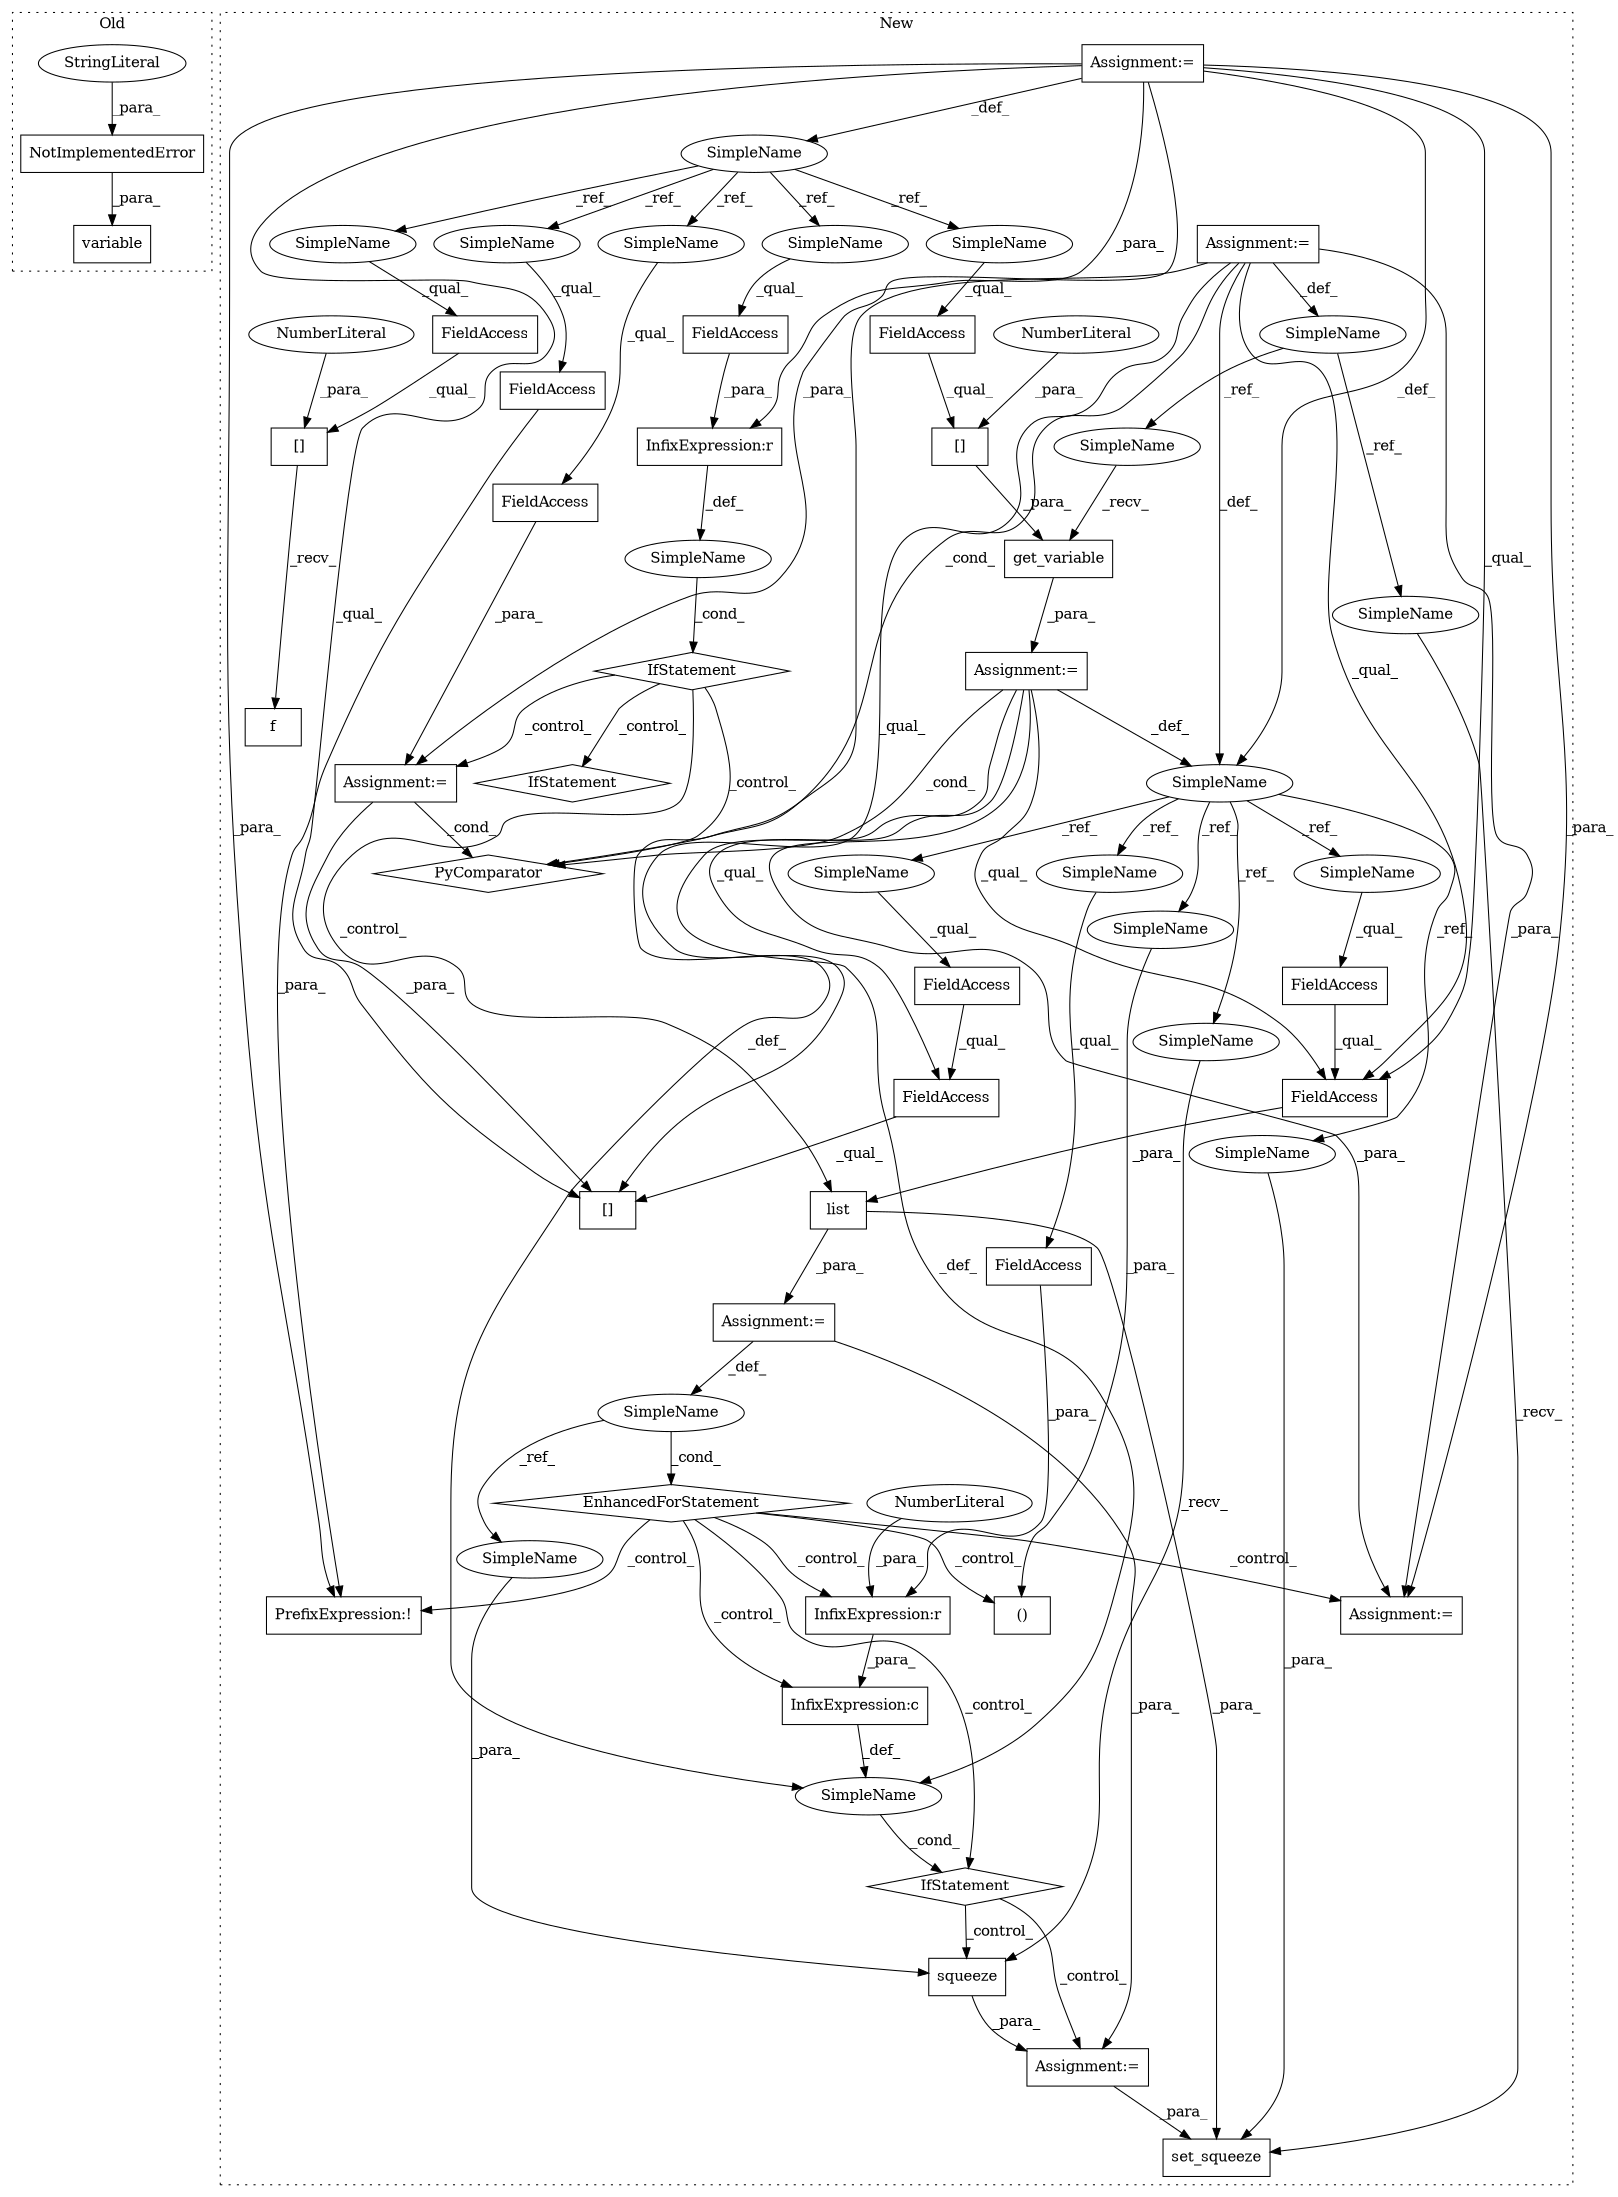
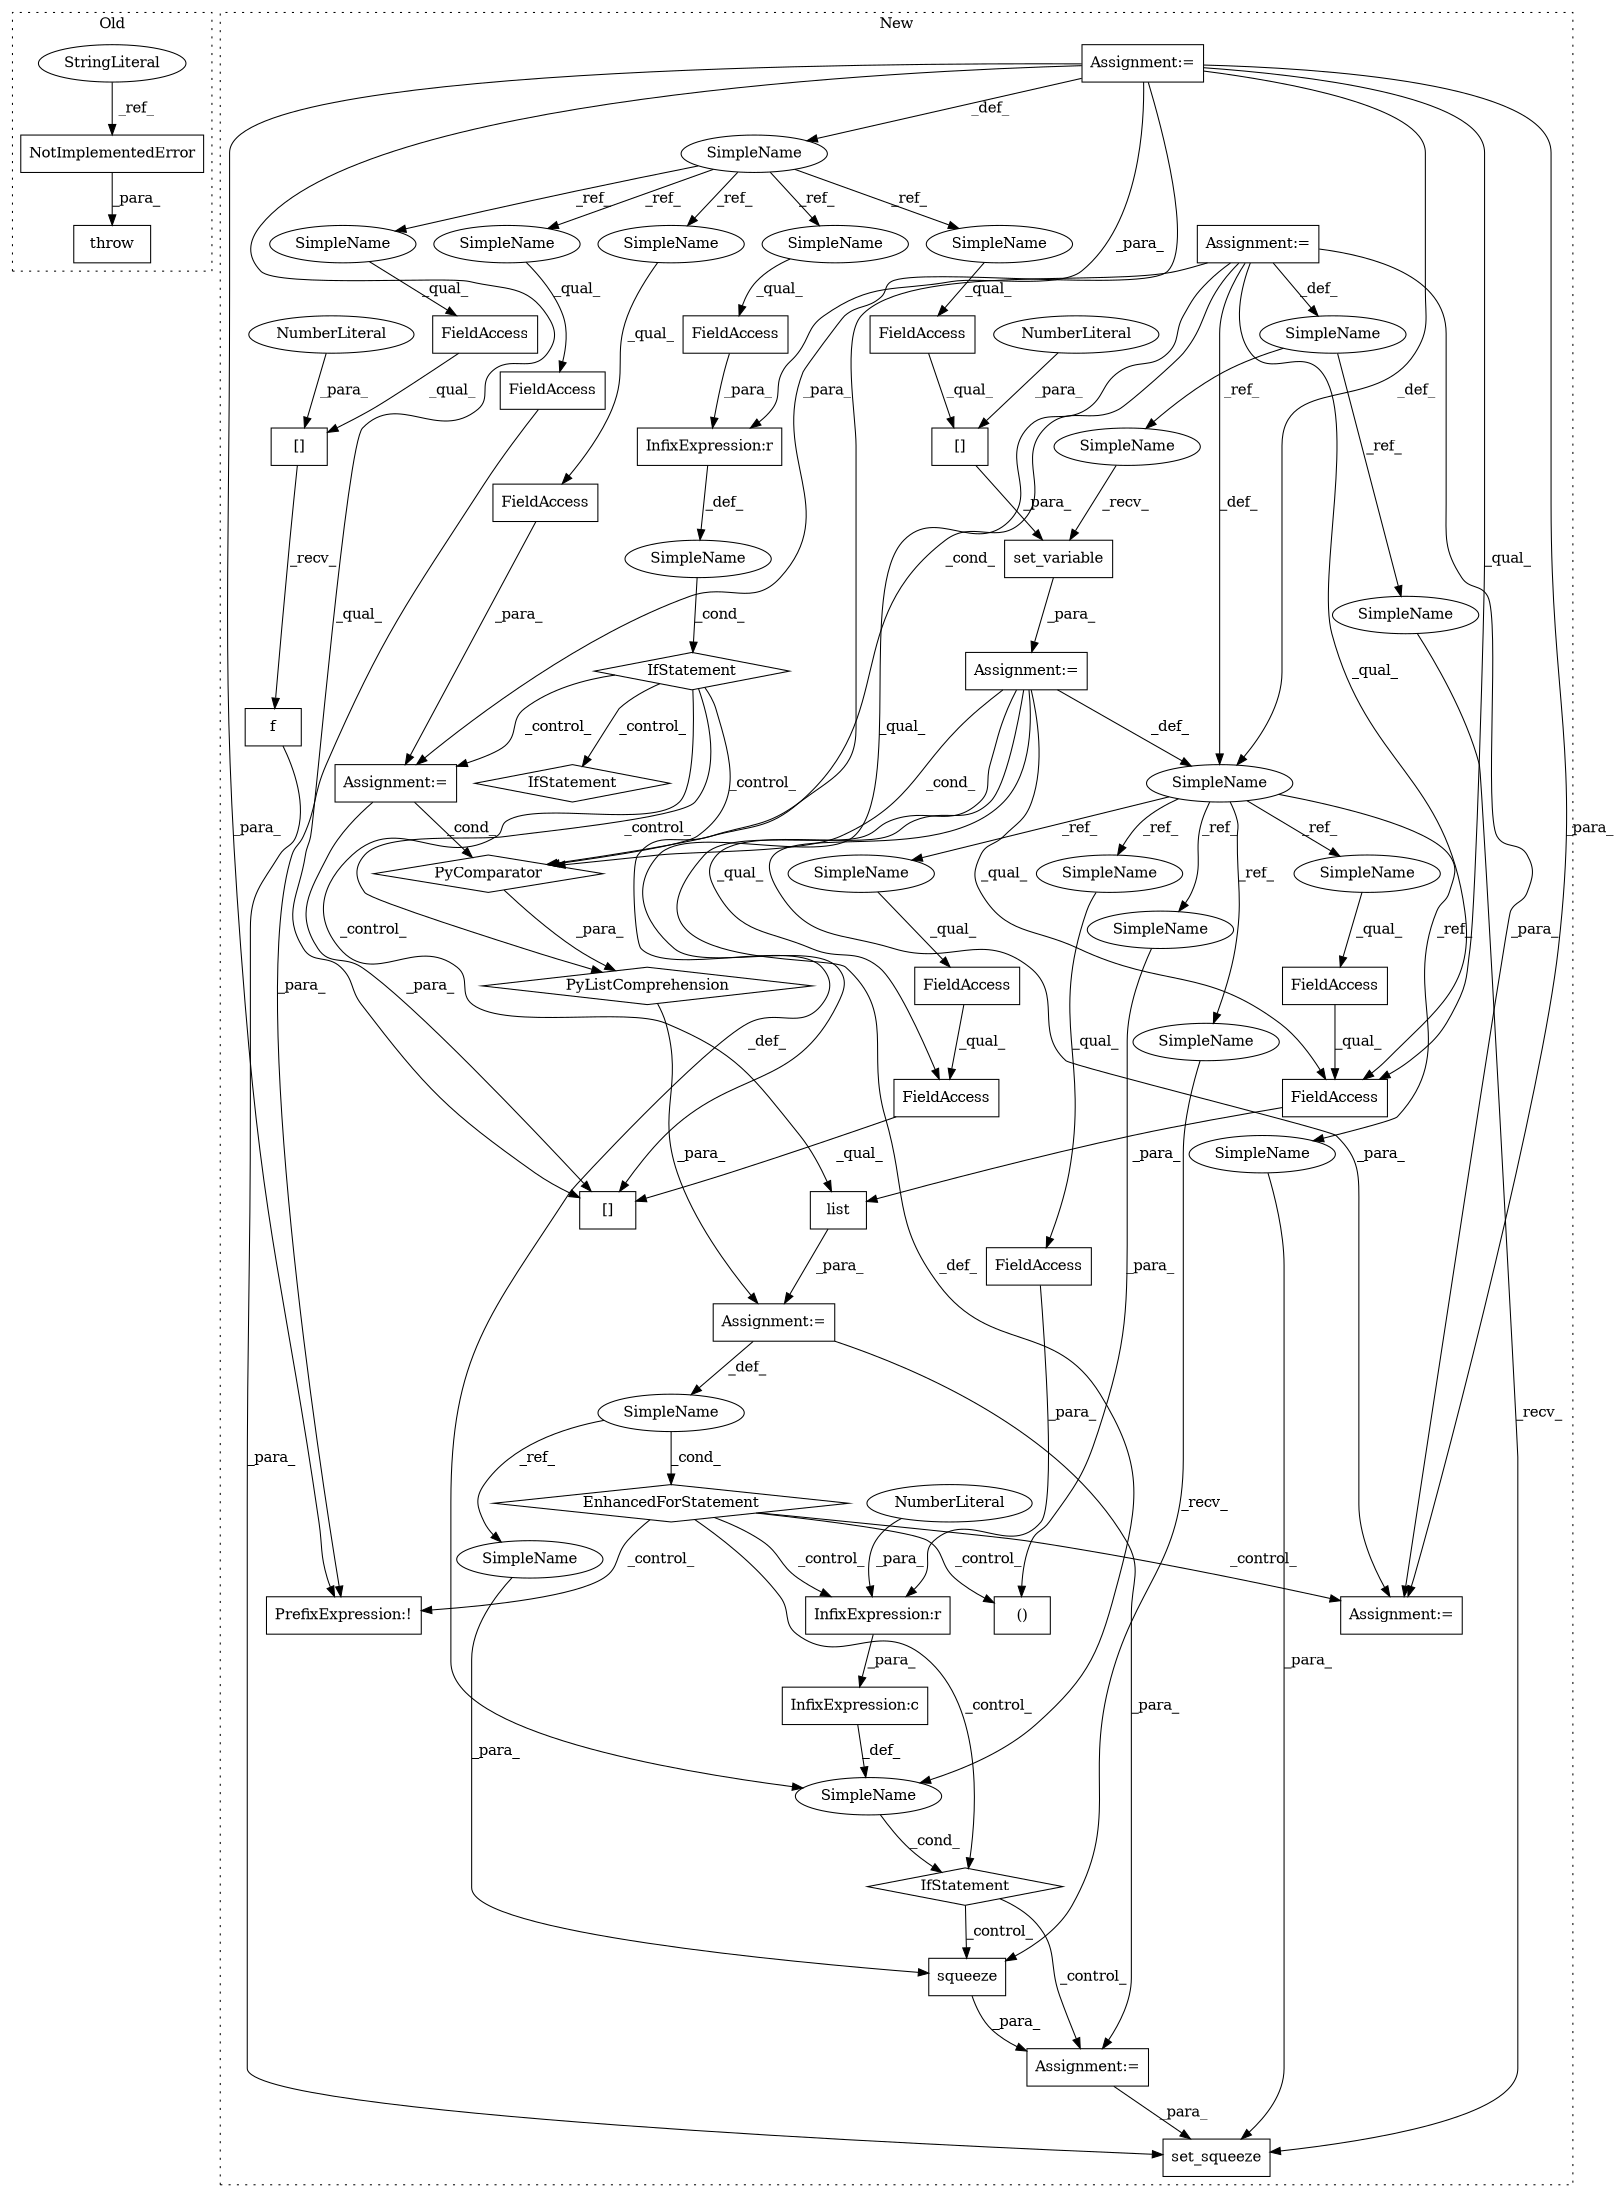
  digraph {
    fontname="DejaVu Serif"
    node [a=42 fontname="DejaVu Serif" l=1 s=7978 shape=box]
    edge [fontname="DejaVu Serif"]
    n1 [a=32 l="20,1" label=NotImplementedError s="7736,7797"]
    n2 [a=45 l=41 label=StringLiteral s=7756 shape=ellipse]
-   n3 [a=53 l=6 label=variable s=7730]
+   n3 [a=53 l=6 label=throw s=7730]
    n4 [a=32 l="5,1" label=list s="7946,7963"]
    n5 [a=7 l="53,2" label="Assignment:=" s="7859,8079"]
    n6 [a=7 l=9 label="Assignment:=" s=7787]
    n7 [a=7 label="Assignment:=" s=7814]
    n8 [a=32 l="13,1" label=set_squeeze s="8230,8264"]
    n9 [a=22 l=7 label=FieldAccess]
    n10 [a=22 l=12 label=FieldAccess]
    n11 [a=22 l=7 label=FieldAccess s=7951]
    n12 [l=9 label=SimpleName s=7787 shape=ellipse]
-   n13 [a=32 l="13,1" label=get_variable s="7825,7852"]
+   n13 [a=32 l="13,1" label=set_variable s="7825,7852"]
    n14 [a=2 l="12,1" label="[]" s="7838,7851"]
    n15 [a=22 l=11 label=FieldAccess s=7838]
    n16 [a=34 label=NumberLiteral s=7850 shape=ellipse]
    n17 [a=32 l=3 label=f s=8259]
    n18 [a=2 l="13,1" label="[]" s="8243,8257"]
    n19 [a=22 l=12 label=FieldAccess s=8243]
    n20 [a=34 label=NumberLiteral s=8256 shape=ellipse]
    n21 [l=4 label=SimpleName s=7739 shape=ellipse]
    n22 [a=22 l=9 label=FieldAccess s=7925]
    n23 [a=22 l=9 label=FieldAccess s=8058]
    n24 [a=22 l=13 label=FieldAccess s=8142]
    n25 [a=38 label="PrefixExpression:!" s=8141]
    n26 [l=4 label=SimpleName s=7916 shape=ellipse]
    n27 [a=27 l=4 label="InfixExpression:c" s=8155]
    n28 [a=106 l=25 label="()" s=8096]
    n29 [a=32 l="8,1" label=squeeze s="8187,8199"]
    n30 [a=2 l="13,1" label="[]" s="7978,7992"]
    n31 [a=70 l="53,2" label=EnhancedForStatement s="7859,8079" shape=diamond]
    n32 [label=SimpleName shape=ellipse l="" s=""]
+   n33 [a=109 l=106 label=PyListComprehension shape=diamond]
    n34 [a=113 l=25 label=PyComparator s=8051 shape=diamond]
    n35 [a=27 l=4 label="InfixExpression:r" s=7934]
    n36 [a=27 l=3 label="InfixExpression:r" s=8166]
    n37 [a=34 label=NumberLiteral s=8169 shape=ellipse]
    n38 [a=22 l=6 label=FieldAccess s=8160]
    n39 [a=22 l=12 label=FieldAccess s=7951]
    n40 [label=SimpleName shape=ellipse l="" s=""]
    n41 [a=25 l="4,2" label=IfStatement s="8137,8171" shape=diamond]
    n42 [label=SimpleName s=7813 shape=ellipse]
    n43 [a=25 l=25 label=IfStatement s=8051 shape=diamond]
    n44 [a=7 label="Assignment:=" s=8184]
    n45 [a=25 l=3 label=IfStatement s=7943 shape=diamond]
    n46 [a=7 l=4 label="Assignment:=" s=7739]
    n47 [a=7 l=2 label="Assignment:=" s=8121]
    n48 [a=7 l=25 label="Assignment:=" s=8051]
    n49 [label=SimpleName s=8120 shape=ellipse]
    n50 [label=SimpleName s=8160 shape=ellipse]
    n51 [label=SimpleName s=8185 shape=ellipse]
    n52 [label=SimpleName s=7951 shape=ellipse]
    n53 [label=SimpleName s=8263 shape=ellipse]
    n54 [label=SimpleName shape=ellipse]
    n55 [l=4 label=SimpleName s=7838 shape=ellipse]
    n56 [l=4 label=SimpleName s=8058 shape=ellipse]
    n57 [l=4 label=SimpleName s=7925 shape=ellipse]
    n58 [l=4 label=SimpleName s=8243 shape=ellipse]
    n59 [l=4 label=SimpleName s=8142 shape=ellipse]
    n60 [l=9 label=SimpleName s=8220 shape=ellipse]
    n61 [l=9 label=SimpleName s=7815 shape=ellipse]
    n62 [l=4 label=SimpleName s=8195 shape=ellipse]
    subgraph cluster_1 {
      label=Old
      style=dotted
      n1
      n2
      n3
    }
    subgraph cluster_2 {
      label=New
      style=dotted
      n4
      n5
      n6
      n7
      n8
      n9
      n10
      n11
      n12
      n13
      n14
      n15
      n16
      n17
      n18
      n19
      n20
      n21
      n22
      n23
      n24
      n25
      n26
      n27
      n28
      n29
      n30
      n31
      n32
+     n33
      n34
      n35
      n36
      n37
      n38
      n39
      n40
      n41
      n42
      n43
      n44
      n45
      n46
      n47
      n48
      n49
      n50
      n51
      n52
      n53
      n54
      n55
      n56
      n57
      n58
      n59
      n60
      n61
      n62
    }
    n1 -> n3 [label=_para_]
-   n2 -> n1 [label=_para_]
+   n2 -> n1 [label=_ref_]
    n4 -> n5 [label=_para_]
    n5 -> n26 [label=_def_]
    n5 -> n44 [label=_para_]
    n6 -> n12 [label=_def_]
    n6 -> n30 [label=_qual_]
    n6 -> n34 [label=_cond_]
    n6 -> n39 [label=_qual_]
    n6 -> n40 [label=_def_]
    n6 -> n42 [label=_def_]
    n6 -> n47 [label=_para_]
    n7 -> n10 [label=_qual_]
    n7 -> n34 [label=_cond_]
    n7 -> n39 [label=_qual_]
    n7 -> n40 [label=_def_]
    n7 -> n42 [label=_def_]
    n7 -> n47 [label=_para_]
    n9 -> n10 [label=_qual_]
    n10 -> n30 [label=_qual_]
    n11 -> n39 [label=_qual_]
    n12 -> n60 [label=_ref_]
    n12 -> n61 [label=_ref_]
    n13 -> n7 [label=_para_]
    n14 -> n13 [label=_para_]
    n15 -> n14 [label=_qual_]
    n16 -> n14 [label=_para_]
-   n4 -> n8 [label=_para_]
+   n17 -> n8 [label=_para_]
    n18 -> n17 [label=_recv_]
    n19 -> n18 [label=_qual_]
    n20 -> n18 [label=_para_]
    n21 -> n55 [label=_ref_]
    n21 -> n56 [label=_ref_]
    n21 -> n57 [label=_ref_]
    n21 -> n58 [label=_ref_]
    n21 -> n59 [label=_ref_]
    n22 -> n35 [label=_para_]
    n23 -> n48 [label=_para_]
    n24 -> n25 [label=_para_]
    n26 -> n31 [label=_cond_]
    n26 -> n62 [label=_ref_]
    n27 -> n40 [label=_def_]
    n29 -> n44 [label=_para_]
    n31 -> n25 [label=_control_]
-   n31 -> n27 [label=_control_]
    n31 -> n28 [label=_control_]
    n31 -> n36 [label=_control_]
    n31 -> n41 [label=_control_]
    n31 -> n47 [label=_control_]
    n32 -> n45 [label=_cond_]
+   n33 -> n5 [label=_para_]
+   n34 -> n33 [label=_para_]
    n35 -> n32 [label=_def_]
    n36 -> n27 [label=_para_]
    n37 -> n36 [label=_para_]
    n38 -> n36 [label=_para_]
    n39 -> n4 [label=_para_]
    n40 -> n41 [label=_cond_]
    n41 -> n29 [label=_control_]
    n41 -> n44 [label=_control_]
    n42 -> n49 [label=_ref_]
    n42 -> n50 [label=_ref_]
    n42 -> n51 [label=_ref_]
    n42 -> n52 [label=_ref_]
    n42 -> n53 [label=_ref_]
    n42 -> n54 [label=_ref_]
    n44 -> n8 [label=_para_]
    n45 -> n4 [label=_control_]
+   n45 -> n33 [label=_control_]
    n45 -> n34 [label=_control_]
    n45 -> n43 [label=_control_]
    n45 -> n48 [label=_control_]
    n46 -> n21 [label=_def_]
    n46 -> n25 [label=_para_]
    n46 -> n30 [label=_qual_]
    n46 -> n35 [label=_para_]
    n46 -> n39 [label=_qual_]
    n46 -> n42 [label=_def_]
    n46 -> n47 [label=_para_]
    n46 -> n48 [label=_para_]
    n48 -> n30 [label=_para_]
    n48 -> n34 [label=_cond_]
    n49 -> n28 [label=_para_]
    n50 -> n38 [label=_qual_]
    n51 -> n29 [label=_recv_]
    n52 -> n11 [label=_qual_]
    n53 -> n8 [label=_para_]
    n54 -> n9 [label=_qual_]
    n55 -> n15 [label=_qual_]
    n56 -> n23 [label=_qual_]
    n57 -> n22 [label=_qual_]
    n58 -> n19 [label=_qual_]
    n59 -> n24 [label=_qual_]
    n60 -> n8 [label=_recv_]
    n61 -> n13 [label=_recv_]
    n62 -> n29 [label=_para_]
  }
